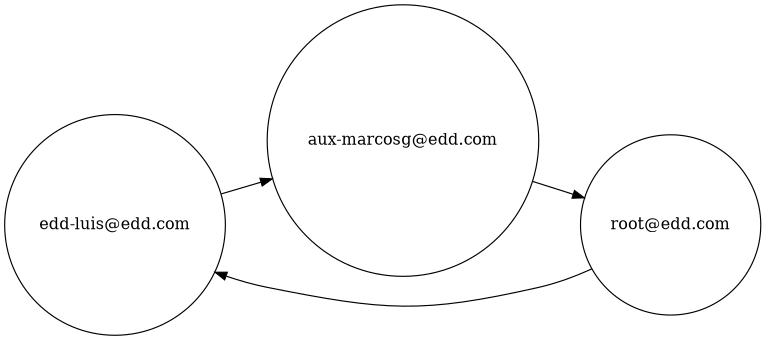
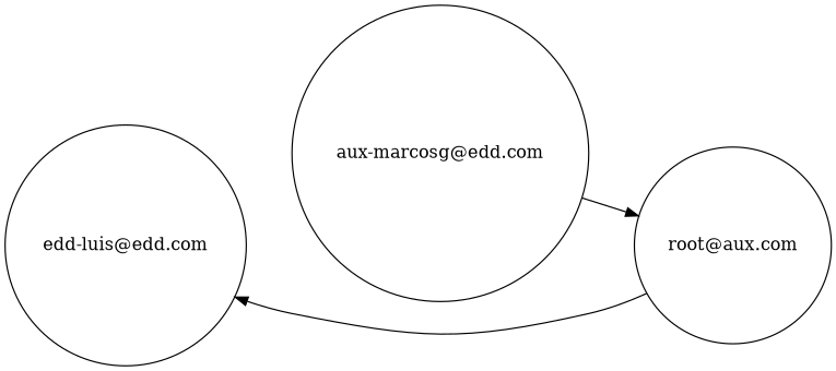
  digraph {
    rankdir=LR
    node [shape=circle]
    n1 [label="edd-luis@edd.com"]
    n2 [label="aux-marcosg@edd.com"]
-   n3 [label="root@edd.com"]
-   n1 -> n2
+   n3 [label="root@aux.com"]
    n2 -> n3
    n3 -> n1
  }
